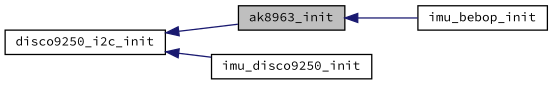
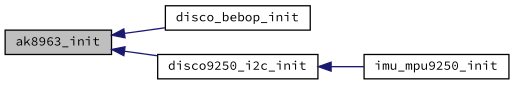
  digraph {
    fontname="Source Code Pro"
    rankdir=LR
    node [color=black fillcolor=white fontname="Source Code Pro" fontsize=10 shape=record style=filled]
    edge [color=midnightblue dir=back fontname="Source Code Pro" fontsize=10 labelfontname=FreeSans labelfontsize=10 style=solid]
    n1 [fillcolor=grey75 fontcolor=black height=0.2 label=ak8963_init width=0.4]
-   n2 [height=0.2 label=imu_bebop_init width=0.4]
+   n2 [height=0.2 label=disco_bebop_init width=0.4]
    n3 [height=0.2 label=disco9250_i2c_init width=0.4]
-   n4 [height=0.2 label=imu_disco9250_init width=0.4]
+   n4 [height=0.2 label=imu_mpu9250_init width=0.4]
    n1 -> n2
-   n3 -> n1
+   n1 -> n3
    n3 -> n4
  }
